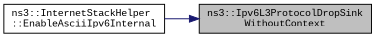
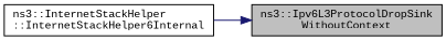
  digraph {
    rankdir=RL
    fontname="Liberation Mono"
    node [color=black fontname="Liberation Mono" fontsize=10 shape=record style=filled]
    n1 [fillcolor=grey75 fontcolor=black height=0.2 label="ns3::Ipv6L3ProtocolDropSink\lWithoutContext" width=0.4]
-   n2 [fillcolor=white height=0.2 label="ns3::InternetStackHelper\l::EnableAsciiIpv6Internal" width=0.4]
+   n2 [fillcolor=white height=0.2 label="ns3::InternetStackHelper\l::InternetStackHelper6Internal" width=0.4]
    n1 -> n2 [color=midnightblue dir=back fontname="Liberation Mono" fontsize=10 labelfontname=Helvetica labelfontsize=10 style=solid]
  }
